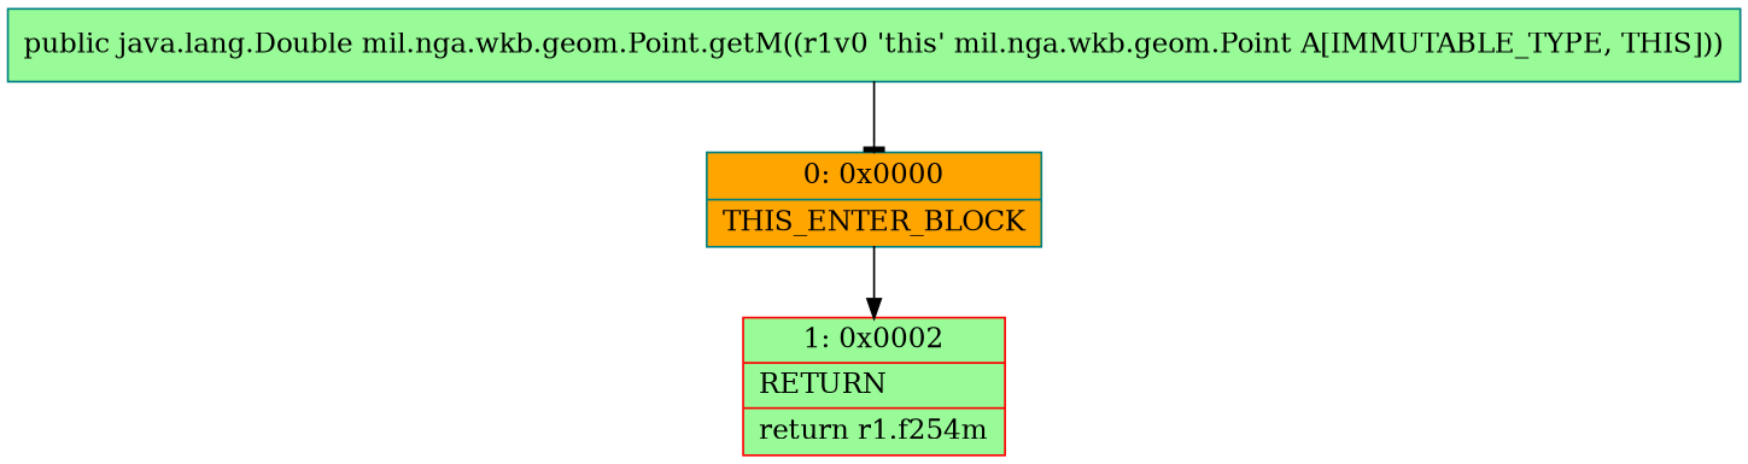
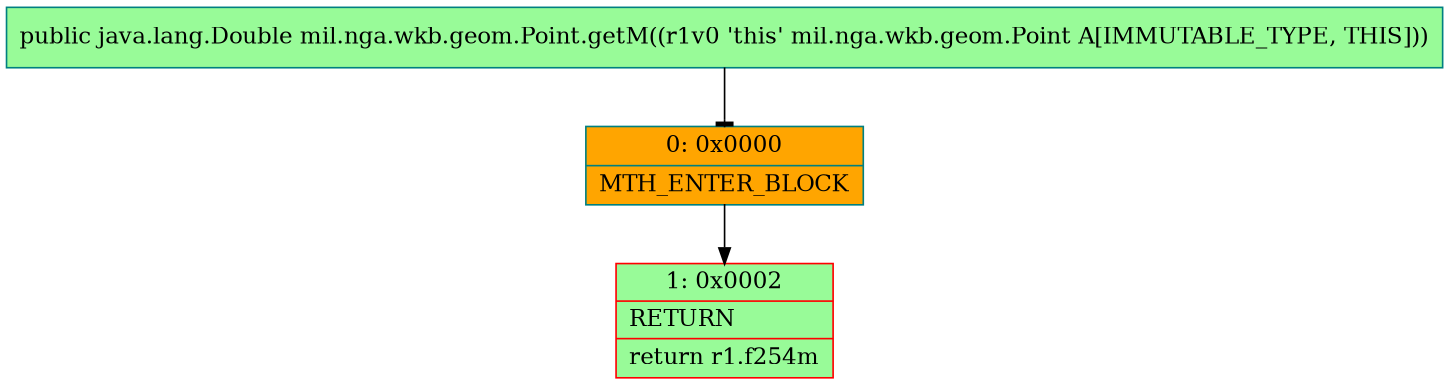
  digraph {
    node [shape=record style=filled fillcolor=palegreen color=teal]
    edge [style=solid]
-   n1 [label="{0\:\ 0x0000|THIS_ENTER_BLOCK\l}" fillcolor=orange]
+   n1 [label="{0\:\ 0x0000|MTH_ENTER_BLOCK\l}" fillcolor=orange]
    n2 [label="{1\:\ 0x0002|RETURN\l|return r1.f254m\l}" color=red]
    n3 [label="{public java.lang.Double mil.nga.wkb.geom.Point.getM((r1v0 'this' mil.nga.wkb.geom.Point A[IMMUTABLE_TYPE, THIS])) }"]
    n1 -> n2 [arrowhead=normal]
    n3 -> n1 [arrowhead=tee]
  }
